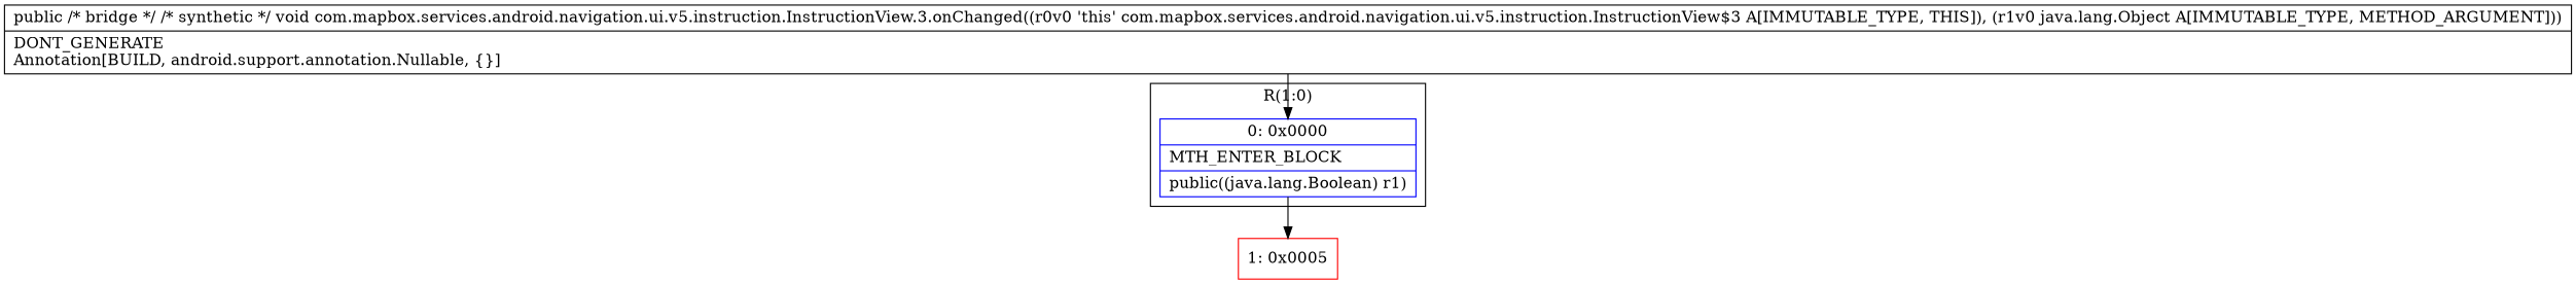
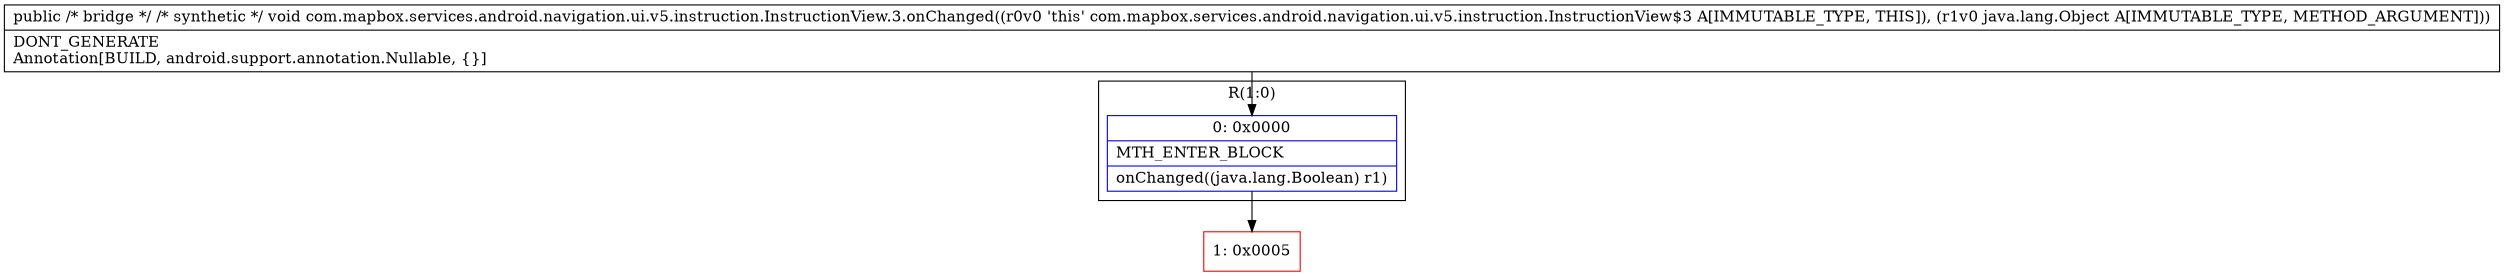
  digraph {
    node [shape=record]
-   n1 [color=blue label="{0\:\ 0x0000|MTH_ENTER_BLOCK\l|public((java.lang.Boolean) r1)\l}"]
+   n1 [color=blue label="{0\:\ 0x0000|MTH_ENTER_BLOCK\l|onChanged((java.lang.Boolean) r1)\l}"]
    n2 [color=red label="{1\:\ 0x0005}"]
    n3 [label="{public \/* bridge *\/ \/* synthetic *\/ void com.mapbox.services.android.navigation.ui.v5.instruction.InstructionView.3.onChanged((r0v0 'this' com.mapbox.services.android.navigation.ui.v5.instruction.InstructionView$3 A[IMMUTABLE_TYPE, THIS]), (r1v0 java.lang.Object A[IMMUTABLE_TYPE, METHOD_ARGUMENT]))  | DONT_GENERATE\lAnnotation[BUILD, android.support.annotation.Nullable, \{\}]\l}"]
    subgraph cluster_1 {
      label="R(1:0)"
      n1
    }
    n1 -> n2
    n3 -> n1
  }
